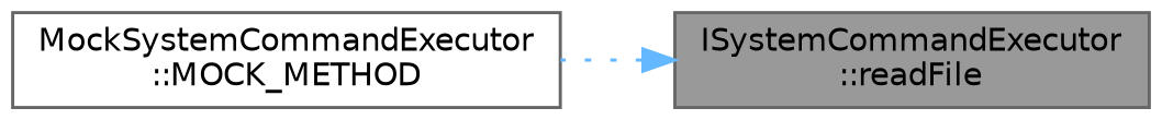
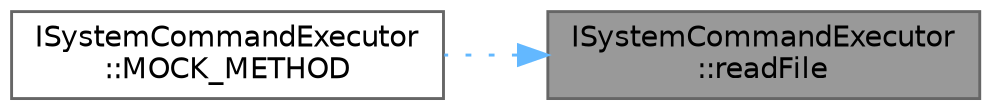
  digraph {
    rankdir=RL
    node [fontname=Helvetica fontsize=10 shape=box style=filled]
    n1 [color=gray40 fillcolor=grey60 fontcolor=black height=0.2 label="ISystemCommandExecutor\l::readFile" width=0.4]
-   n2 [color=grey40 fillcolor=white height=0.2 label="MockSystemCommandExecutor\l::MOCK_METHOD" width=0.4]
+   n2 [color=grey40 fillcolor=white height=0.2 label="ISystemCommandExecutor\l::MOCK_METHOD" width=0.4]
    n1 -> n2 [color=steelblue1 dir=back fontname=Helvetica fontsize=10 labelfontname=Helvetica labelfontsize=10 style=dotted]
  }
